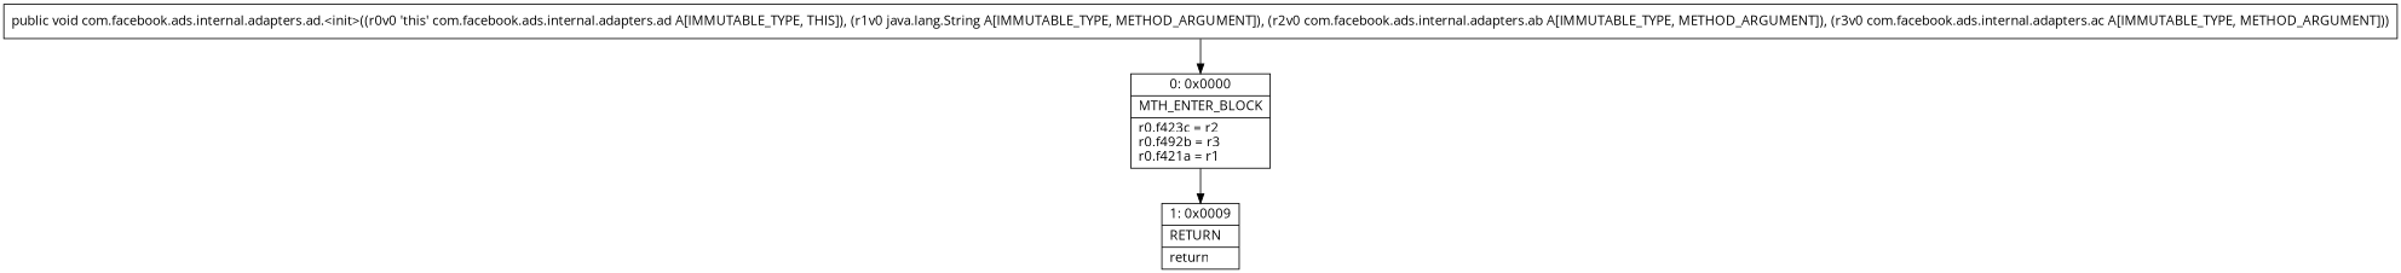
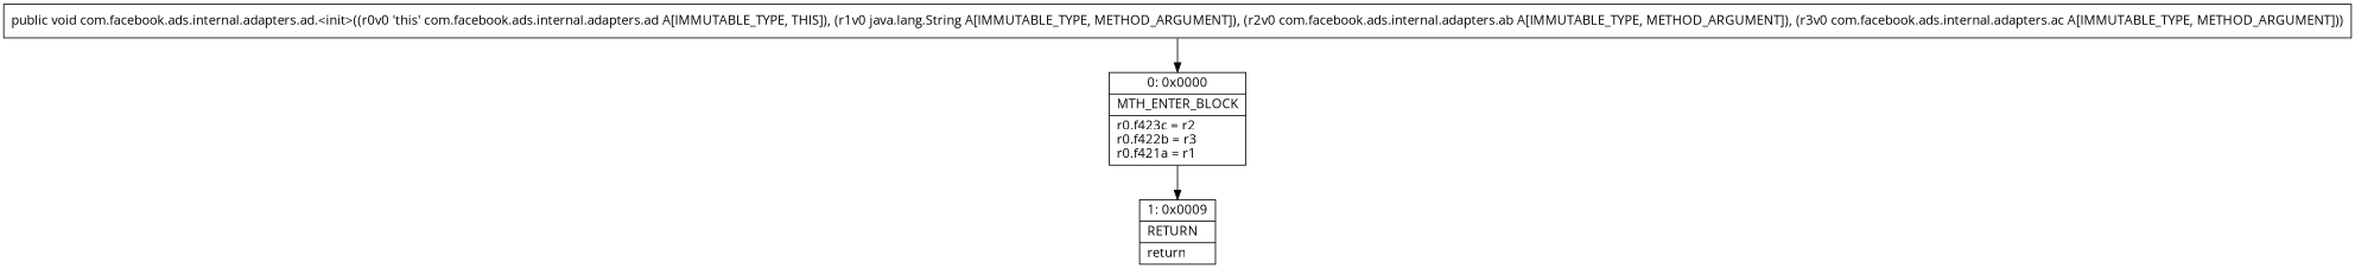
  digraph {
    fontname="Open Sans"
    node [shape=record fontname="Open Sans"]
    edge [fontname="Open Sans"]
-   n1 [label="{0\:\ 0x0000|MTH_ENTER_BLOCK\l|r0.f423c = r2\lr0.f492b = r3\lr0.f421a = r1\l}"]
+   n1 [label="{0\:\ 0x0000|MTH_ENTER_BLOCK\l|r0.f423c = r2\lr0.f422b = r3\lr0.f421a = r1\l}"]
    n2 [label="{1\:\ 0x0009|RETURN\l|return\l}"]
    n3 [label="{public void com.facebook.ads.internal.adapters.ad.\<init\>((r0v0 'this' com.facebook.ads.internal.adapters.ad A[IMMUTABLE_TYPE, THIS]), (r1v0 java.lang.String A[IMMUTABLE_TYPE, METHOD_ARGUMENT]), (r2v0 com.facebook.ads.internal.adapters.ab A[IMMUTABLE_TYPE, METHOD_ARGUMENT]), (r3v0 com.facebook.ads.internal.adapters.ac A[IMMUTABLE_TYPE, METHOD_ARGUMENT])) }"]
    n1 -> n2
    n3 -> n1
  }
